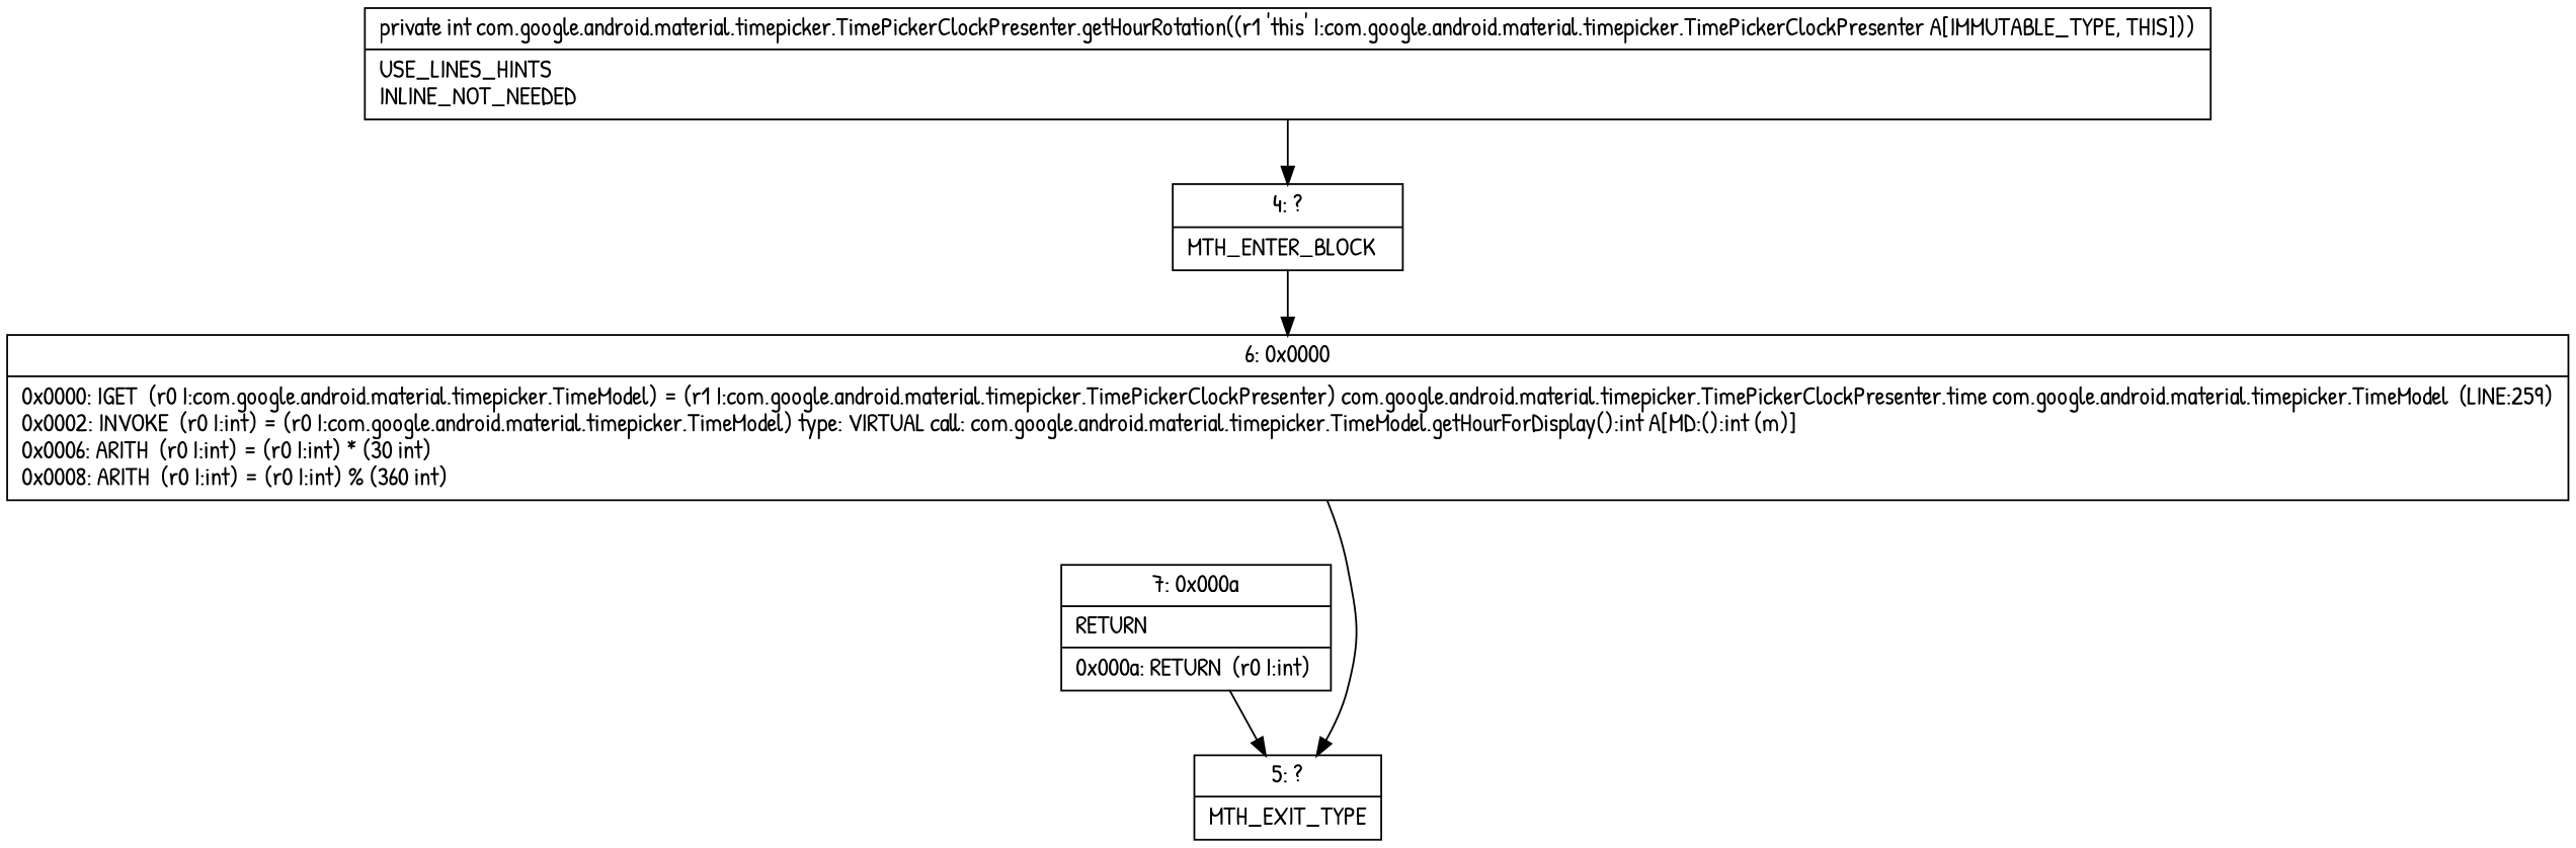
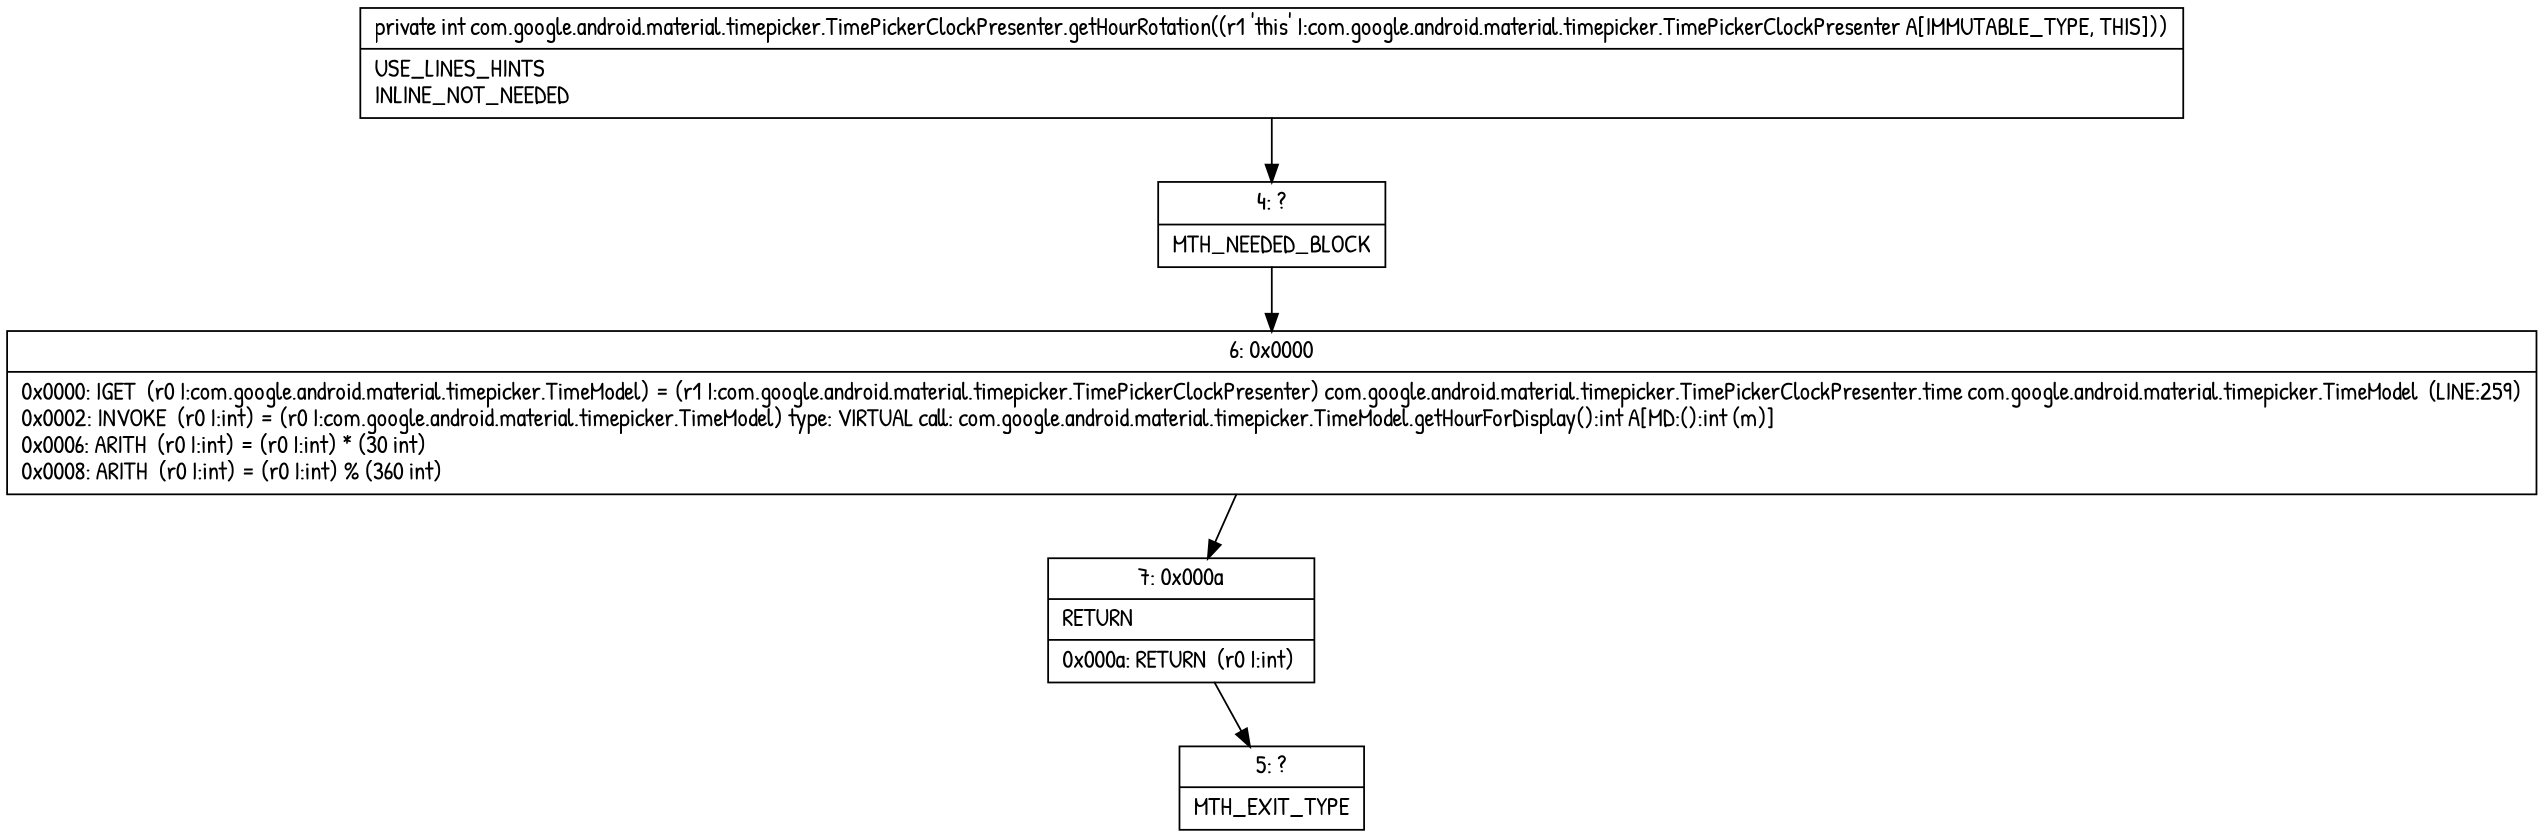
  digraph {
    fontname="Patrick Hand"
    node [fontname="Patrick Hand" shape=record]
    edge [fontname="Patrick Hand"]
-   n1 [label="{4\:\ ?|MTH_ENTER_BLOCK\l}"]
+   n1 [label="{4\:\ ?|MTH_NEEDED_BLOCK\l}"]
    n2 [label="{6\:\ 0x0000|0x0000: IGET  (r0 I:com.google.android.material.timepicker.TimeModel) = (r1 I:com.google.android.material.timepicker.TimePickerClockPresenter) com.google.android.material.timepicker.TimePickerClockPresenter.time com.google.android.material.timepicker.TimeModel  (LINE:259)\l0x0002: INVOKE  (r0 I:int) = (r0 I:com.google.android.material.timepicker.TimeModel) type: VIRTUAL call: com.google.android.material.timepicker.TimeModel.getHourForDisplay():int A[MD:():int (m)]\l0x0006: ARITH  (r0 I:int) = (r0 I:int) * (30 int) \l0x0008: ARITH  (r0 I:int) = (r0 I:int) % (360 int) \l}"]
    n3 [label="{7\:\ 0x000a|RETURN\l|0x000a: RETURN  (r0 I:int) \l}"]
    n4 [label="{5\:\ ?|MTH_EXIT_TYPE\l}"]
    n5 [label="{private int com.google.android.material.timepicker.TimePickerClockPresenter.getHourRotation((r1 'this' I:com.google.android.material.timepicker.TimePickerClockPresenter A[IMMUTABLE_TYPE, THIS]))  | USE_LINES_HINTS\lINLINE_NOT_NEEDED\l}"]
    n1 -> n2
-   n2 -> n4
+   n2 -> n3
    n3 -> n4
    n5 -> n1
  }
